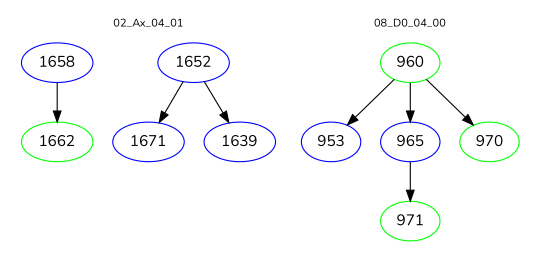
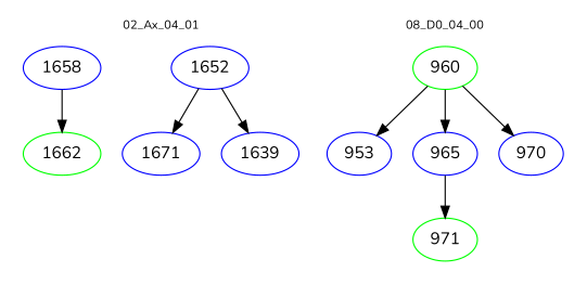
  digraph {
    fontname=Nunito
    node [color=blue fontname=Nunito]
    edge [color=black fontname=Nunito]
    n1 [label=1652]
    n2 [label=1671]
    n3 [label=1658]
    n4 [label=1639]
    n5 [color=green label=1662]
    n6 [color=green label=960]
    n7 [label=953]
    n8 [label=965]
-   n9 [color=green label=970]
+   n9 [label=970]
    n10 [color=green label=971]
    subgraph cluster_1 {
      color=white
      fontsize=10
      label="02_Ax_04_01"
      n1
      n2
      n3
      n4
      n5
    }
    subgraph cluster_2 {
      color=white
      fontsize=10
      label="08_D0_04_00"
      n6
      n7
      n8
      n9
      n10
    }
    n1 -> n2
    n1 -> n4
    n3 -> n5
    n6 -> n7
    n6 -> n8
    n6 -> n9
    n8 -> n10
  }
